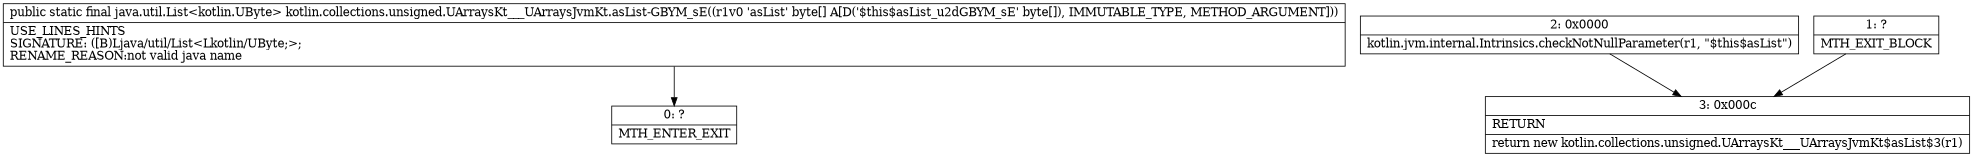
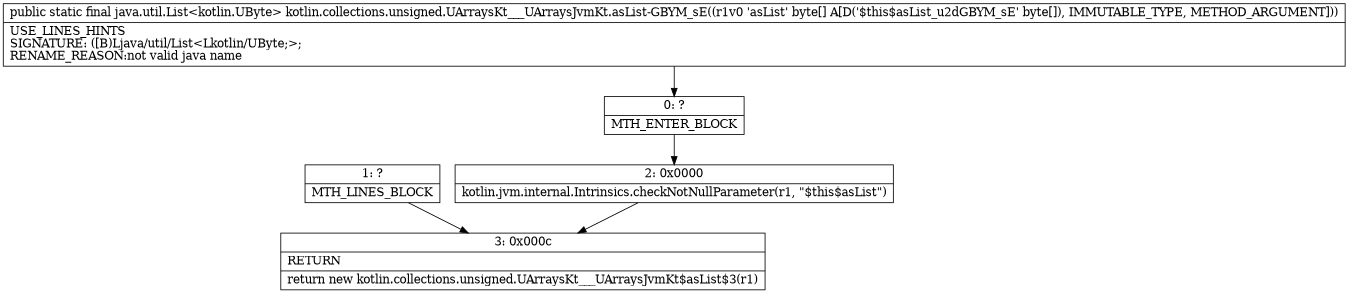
  digraph {
    node [shape=record]
-   n1 [label="{0\:\ ?|MTH_ENTER_EXIT\l}"]
+   n1 [label="{0\:\ ?|MTH_ENTER_BLOCK\l}"]
    n2 [label="{2\:\ 0x0000|kotlin.jvm.internal.Intrinsics.checkNotNullParameter(r1, \"$this$asList\")\l}"]
    n3 [label="{3\:\ 0x000c|RETURN\l|return new kotlin.collections.unsigned.UArraysKt___UArraysJvmKt$asList$3(r1)\l}"]
-   n4 [label="{1\:\ ?|MTH_EXIT_BLOCK\l}"]
+   n4 [label="{1\:\ ?|MTH_LINES_BLOCK\l}"]
    n5 [label="{public static final java.util.List\<kotlin.UByte\> kotlin.collections.unsigned.UArraysKt___UArraysJvmKt.asList\-GBYM_sE((r1v0 'asList' byte[] A[D('$this$asList_u2dGBYM_sE' byte[]), IMMUTABLE_TYPE, METHOD_ARGUMENT]))  | USE_LINES_HINTS\lSIGNATURE: ([B)Ljava\/util\/List\<Lkotlin\/UByte;\>;\lRENAME_REASON:not valid java name\l}"]
+   n1 -> n2
    n2 -> n3
    n4 -> n3
    n5 -> n1
  }
